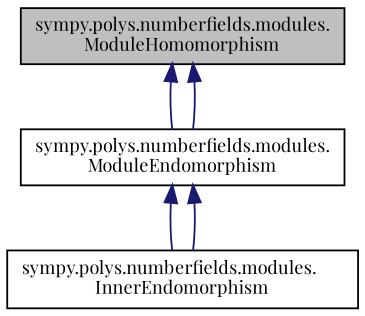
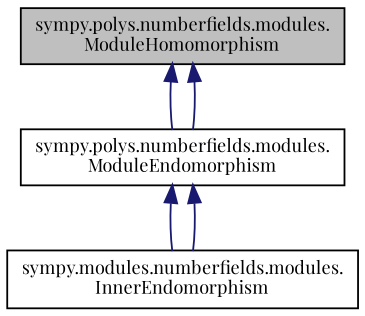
  digraph {
    fontname="Playfair Display"
    node [color=black fillcolor=white fontname="Playfair Display" fontsize=10 shape=record style=filled]
    edge [color=midnightblue dir=back fontname="Playfair Display" fontsize=10 labelfontname=Helvetica labelfontsize=10 style=solid]
    n1 [fillcolor=grey75 fontcolor=black height=0.2 label="sympy.polys.numberfields.modules.\lModuleHomomorphism" width=0.4]
    n2 [height=0.2 label="sympy.polys.numberfields.modules.\lModuleEndomorphism" width=0.4]
-   n3 [height=0.2 label="sympy.polys.numberfields.modules.\lInnerEndomorphism" width=0.4]
+   n3 [height=0.2 label="sympy.modules.numberfields.modules.\lInnerEndomorphism" width=0.4]
    n1 -> n2
    n1 -> n2
    n2 -> n3
    n2 -> n3
  }
